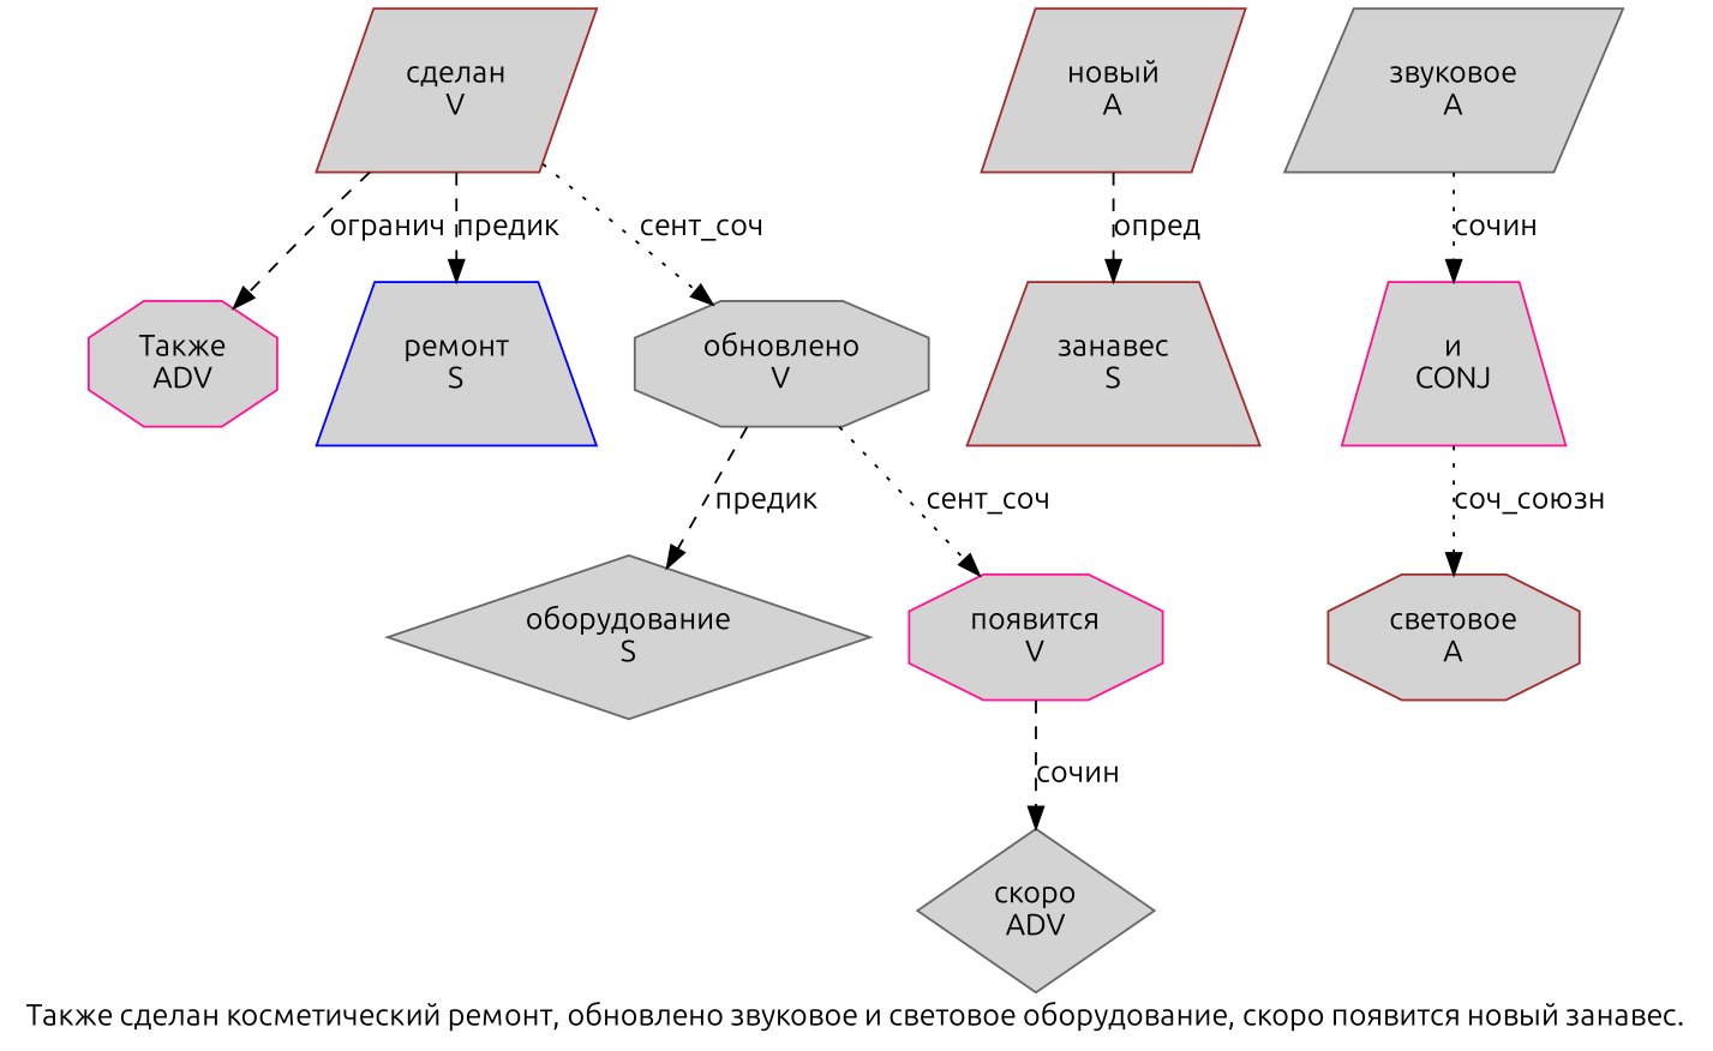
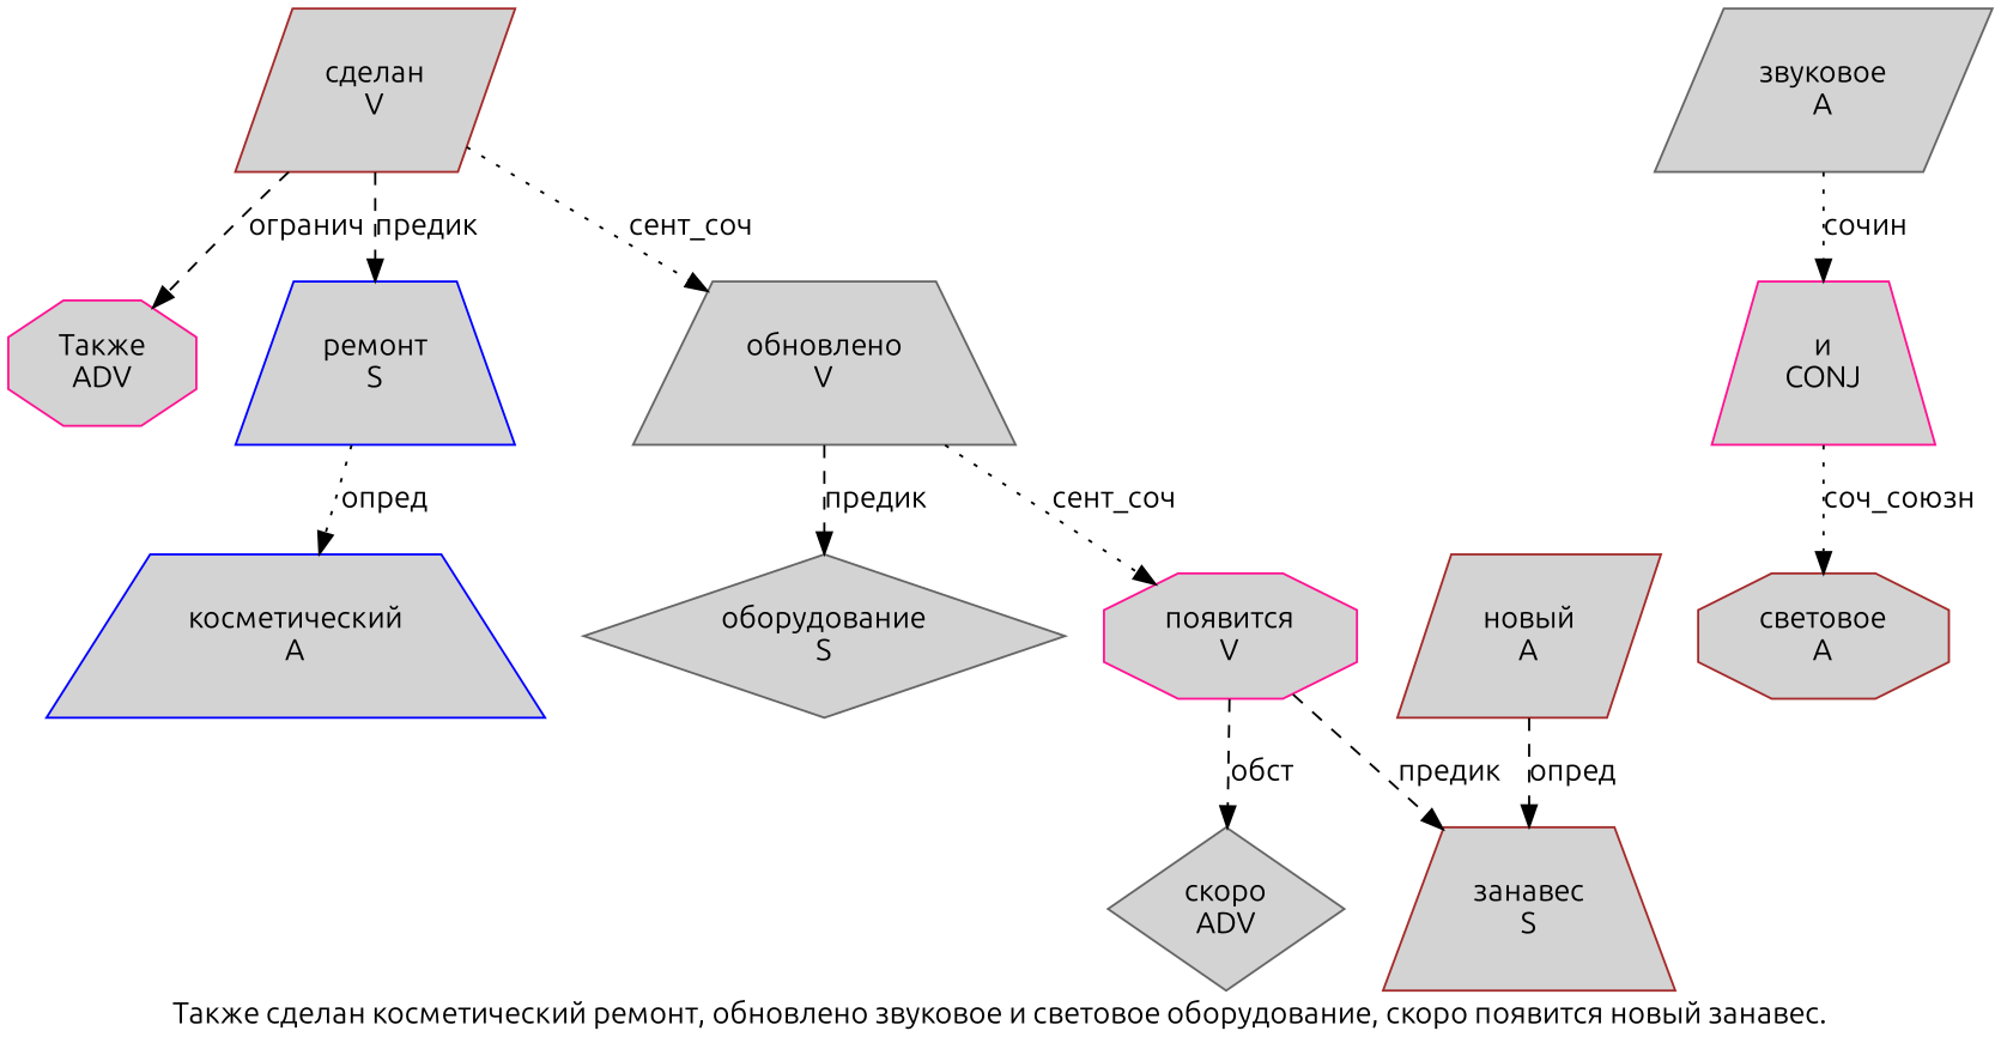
  digraph {
    fontname=Ubuntu
    label="Также сделан косметический ремонт, обновлено звуковое и световое оборудование, скоро появится новый занавес."
    node [color=brown fillcolor=lightgray fontname=Ubuntu penwidth=1 shape=trapezium style=filled]
    edge [fontname=Ubuntu style=dashed]
    n1 [color=deeppink label="Также\nADV" shape=octagon]
    n2 [label="сделан\nV" shape=parallelogram]
    n3 [color=blue label="ремонт\nS"]
-   n4 [color=gray40 label="обновлено\nV" shape=octagon]
+   n4 [color=gray40 label="обновлено\nV"]
+   n5 [color=blue label="косметический\nA"]
    n6 [color=gray40 label="оборудование\nS" shape=diamond]
    n7 [color=deeppink label="появится\nV" shape=octagon]
    n8 [color=gray40 label="скоро\nADV" shape=diamond]
    n9 [label="занавес\nS"]
    n10 [color=gray40 label="звуковое\nA" shape=parallelogram]
    n11 [color=deeppink label="и\nCONJ"]
    n12 [label="световое\nA" shape=octagon]
    n13 [label="новый\nA" shape=parallelogram]
    n2 -> n1 [label="огранич"]
    n2 -> n3 [label="предик"]
    n2 -> n4 [label="сент_соч" style=dotted]
+   n3 -> n5 [label="опред" style=dotted]
    n4 -> n6 [label="предик"]
    n4 -> n7 [label="сент_соч" style=dotted]
-   n7 -> n8 [label="сочин"]
+   n7 -> n8 [label="обст"]
+   n7 -> n9 [label="предик"]
    n10 -> n11 [label="сочин" style=dotted]
    n11 -> n12 [label="соч_союзн" style=dotted]
    n13 -> n9 [label="опред"]
  }
